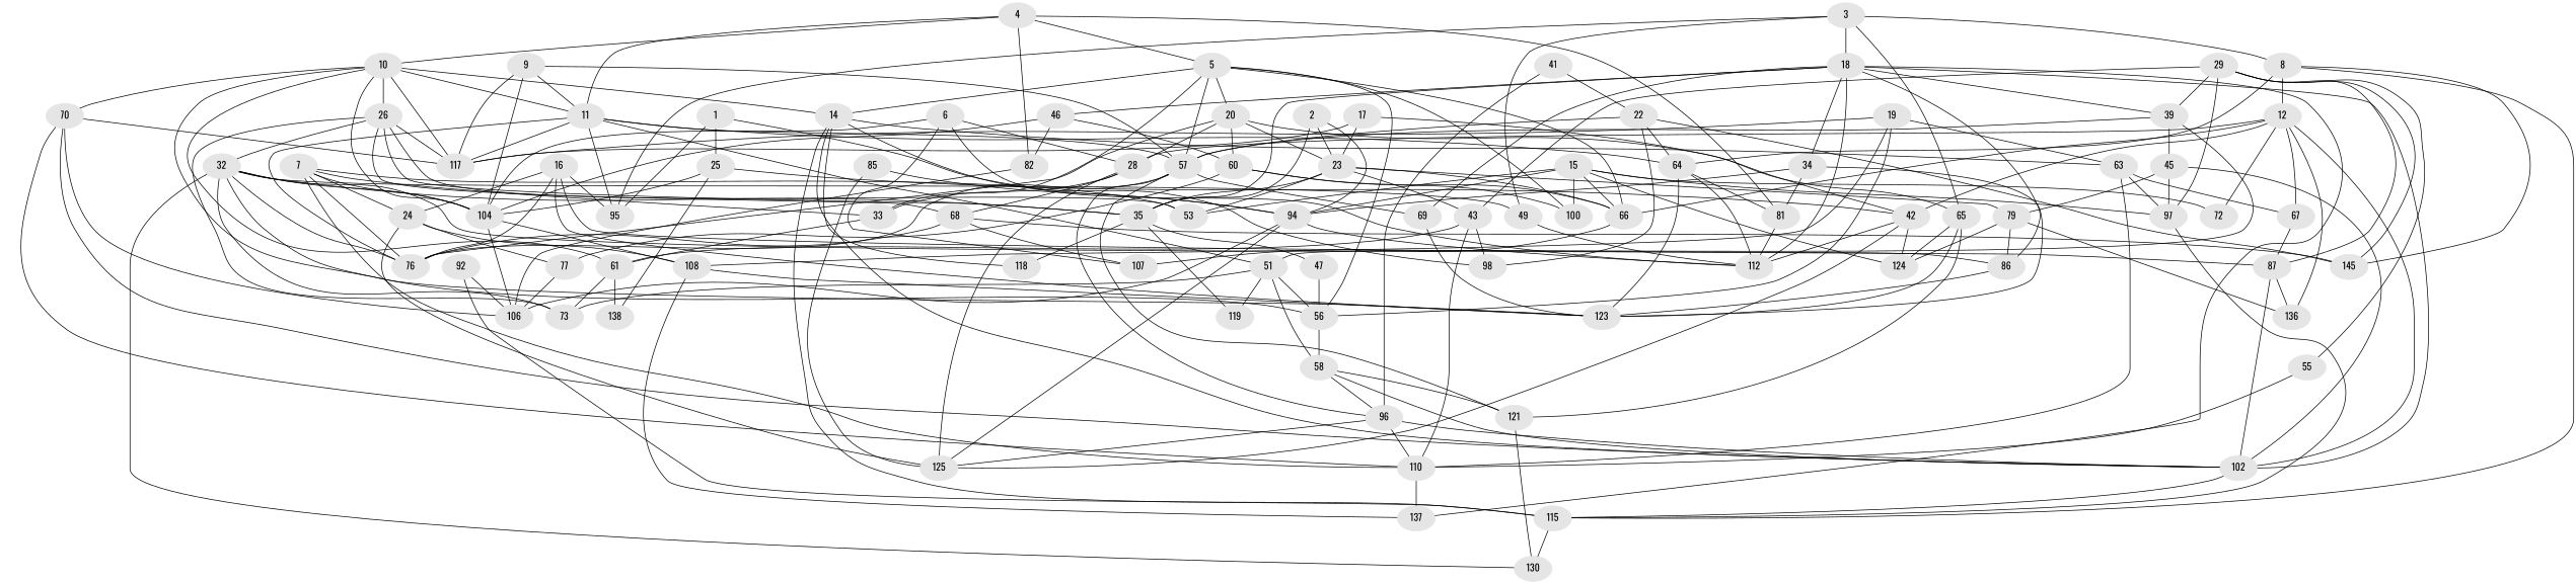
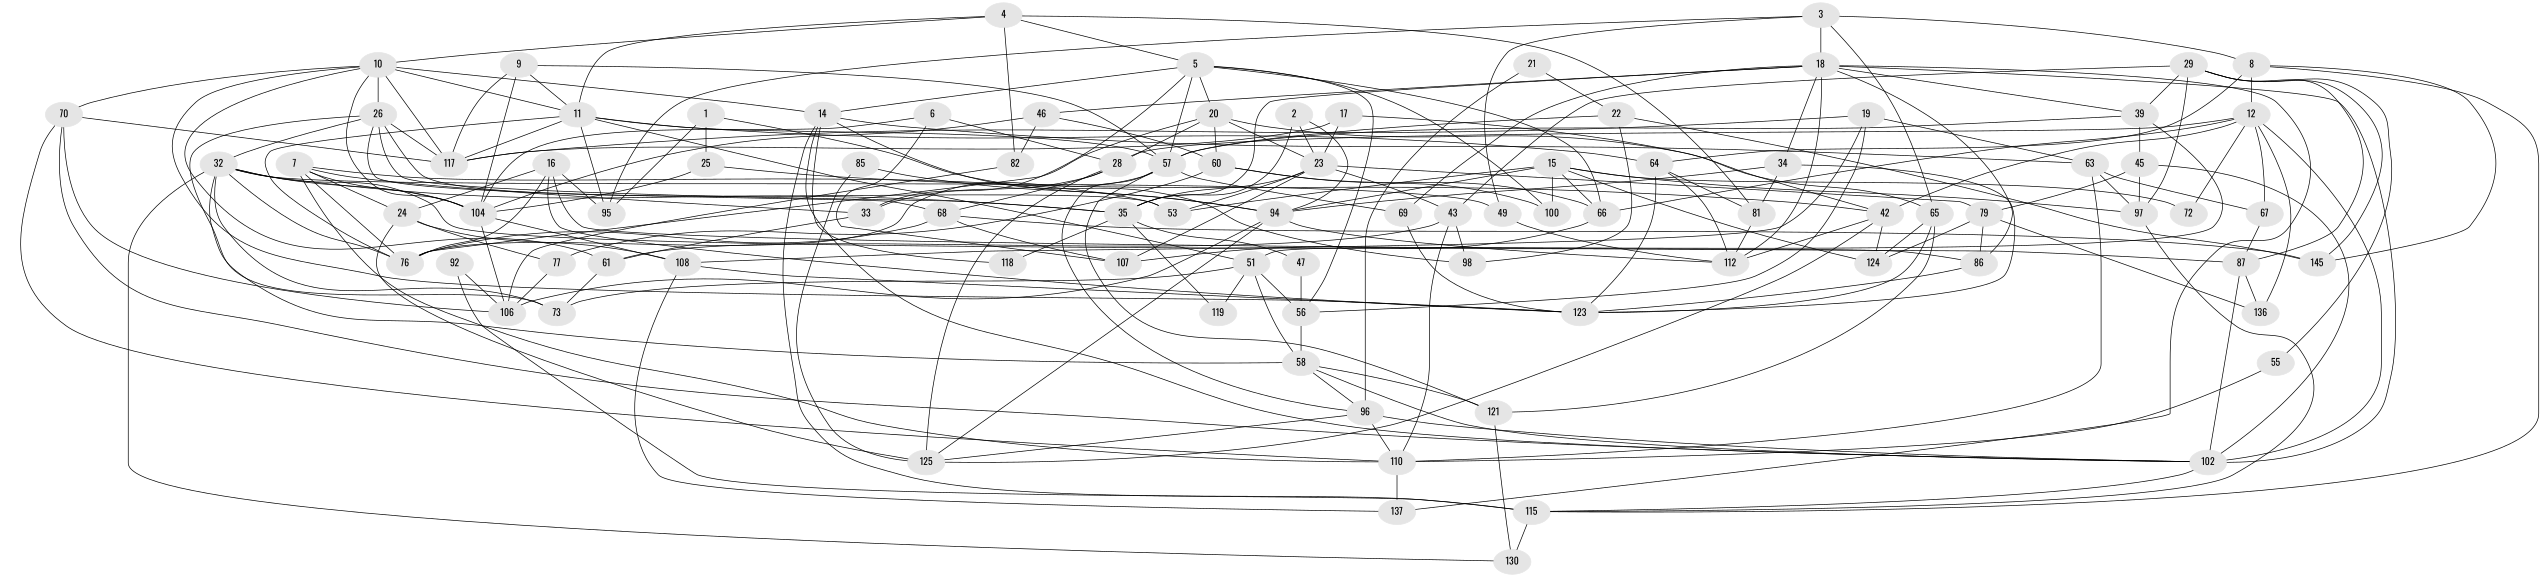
  graph {
    fontname=Oswald
    node [color=gray90 fontname=Oswald style=filled]
    edge [fontname=Oswald]
    25 [super="+50"]
    104 [super="+105"]
    42 [super="+133"]
-   138
    1
    94 [super="+103"]
    95
    112 [super="+128"]
    125 [super="+140"]
    106
    23 [super="+127"]
    35 [super="+135"]
    66 [super="+83"]
    53
    43
    79 [super="+113"]
    2
    118
    47
    119
    3 [super="+111"]
    8 [super="+80"]
    18 [super="+143"]
    49
    65 [super="+88"]
    12 [super="+27"]
    64 [super="+99"]
    115
    145
    69
    102 [super="+116"]
    34 [super="+126"]
    39 [super="+139"]
    46
    86
    137
    123 [super="+144"]
    124
    121
    4 [super="+40"]
    5 [super="+13"]
    10 [super="+120"]
    11 [super="+37"]
    81
    82
    14 [super="+54"]
    20 [super="+132"]
    33 [super="+71"]
    56 [super="+122"]
    57 [super="+91"]
    100
    117 [super="+142"]
    26 [super="+52"]
    61 [super="+84"]
    70
    76 [super="+89"]
    51 [super="+114"]
    63 [super="+90"]
    98
    28 [super="+101"]
    60 [super="+78"]
    58 [super="+62"]
    96 [super="+131"]
    107
    68 [super="+74"]
    6
    108 [super="+129"]
    7 [super="+41"]
    24 [super="+36"]
    110 [super="+141"]
    77
    67
    72
    136
    130 [super="+134"]
    9 [super="+30"]
    32 [super="+44"]
    73
    87
    97
    15 [super="+31"]
    16 [super="+38"]
    17 [super="+109"]
    45 [super="+93"]
    19
    22 [super="+48"]
-   21 [label=41]
+   21
    29 [super="+75"]
    55
    85
    92
    25 -- 104
    25 -- 42
-   25 -- 138
    104 -- 106
    104 -- 108
    42 -- 112
    42 -- 125
    42 -- 124
    1 -- 25
    1 -- 94
    1 -- 95
    94 -- 112
    94 -- 125
    94 -- 106
    23 -- 35
-   23 -- 66
+   23 -- 107
    23 -- 53
    23 -- 43
    23 -- 79
    35 -- 118
    35 -- 47
    35 -- 119
    66 -- 107
    43 -- 61
    43 -- 98
    43 -- 110
    79 -- 86
    79 -- 124
    79 -- 136
    2 -- 94
    2 -- 23
    2 -- 35
    47 -- 56
    3 -- 95
    3 -- 8
    3 -- 18
    3 -- 49
    3 -- 65
    8 -- 12
    8 -- 64
    8 -- 115
    8 -- 145
    18 -- 112
    18 -- 35
    18 -- 69
    18 -- 102
    18 -- 34
    18 -- 39
    18 -- 46
    18 -- 86
    18 -- 137
    49 -- 112
    65 -- 123
    65 -- 124
    65 -- 121
    12 -- 42
    12 -- 66
    12 -- 102
    12 -- 28
    12 -- 67
    12 -- 72
    12 -- 136
    64 -- 112 [weight=2]
    64 -- 123
    64 -- 81
    115 -- 130 [weight=2]
    69 -- 123
    102 -- 115
    34 -- 94
    34 -- 123
    34 -- 81
    39 -- 57
    39 -- 51
    39 -- 45
    46 -- 104
    46 -- 82
    46 -- 60
    86 -- 123
    121 -- 130
    4 -- 5
    4 -- 10
    4 -- 11
    4 -- 81
    4 -- 82
    5 -- 66
    5 -- 14
    5 -- 20
    5 -- 33
    5 -- 56
    5 -- 57
    5 -- 100
    10 -- 104
    10 -- 123
    10 -- 11
    10 -- 14
    10 -- 117
    10 -- 26
    10 -- 61
    10 -- 70
    11 -- 95
    11 -- 64
    11 -- 57
    11 -- 117
    11 -- 76
    11 -- 51
    81 -- 112
    82 -- 106
    14 -- 118
    14 -- 115
    14 -- 102
    14 -- 63
    14 -- 98
    20 -- 23
    20 -- 65
    20 -- 76
    20 -- 28
    20 -- 60
    33 -- 61
    56 -- 58
    57 -- 69
    57 -- 121
    57 -- 76
    57 -- 96
    26 -- 35
    26 -- 53
    26 -- 117
    26 -- 68
    26 -- 32
    26 -- 73
-   61 -- 138
    61 -- 73
    70 -- 106
    70 -- 102
    70 -- 117
    70 -- 110
    51 -- 119
    51 -- 56
    51 -- 58 [weight=2]
    51 -- 73
    63 -- 110
    63 -- 67
    63 -- 97
    28 -- 125
    28 -- 33
    28 -- 68
    60 -- 66
    60 -- 100
    60 -- 77
    58 -- 102
    58 -- 121
    58 -- 96
    96 -- 125
    96 -- 102 [weight=2]
    96 -- 110
    68 -- 145
    68 -- 76
    68 -- 107
    6 -- 104
-   6 -- 112
    6 -- 28
    6 -- 107
    108 -- 137
    108 -- 123
    7 -- 104
    7 -- 53
    7 -- 33
    7 -- 76
    7 -- 24
    7 -- 110
    24 -- 125
    24 -- 108
    24 -- 77
    110 -- 137
    77 -- 106
    67 -- 87
    9 -- 104
    9 -- 11
    9 -- 57
    9 -- 117
    32 -- 104
    32 -- 35
    32 -- 49
    32 -- 86
-   32 -- 56
+   32 -- 58
    32 -- 76
    32 -- 130
    32 -- 73
    87 -- 102
    87 -- 136
    97 -- 115
    15 -- 94
    15 -- 66
    15 -- 53
    15 -- 124
    15 -- 100
    15 -- 72
    15 -- 97
    16 -- 95 [weight=2]
    16 -- 123
    16 -- 76
    16 -- 24
    16 -- 87
    17 -- 42
    17 -- 23
    17 -- 117
    45 -- 79
    45 -- 102
    45 -- 97
    19 -- 56
    19 -- 117
    19 -- 63
    19 -- 108
-   22 -- 64
    22 -- 145
    22 -- 57
    22 -- 98
    21 -- 96
    21 -- 22
    29 -- 43
    29 -- 145
    29 -- 39
    29 -- 87
    29 -- 97
    29 -- 55
    55 -- 110
    85 -- 94
    85 -- 125
    92 -- 106
    92 -- 115
  }
